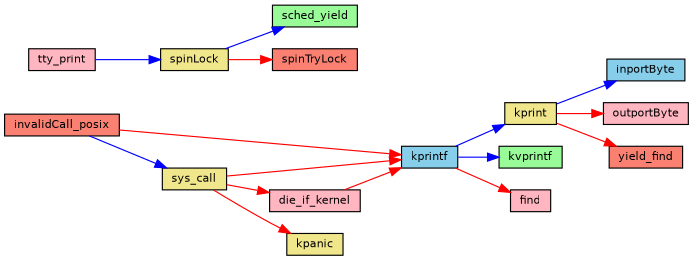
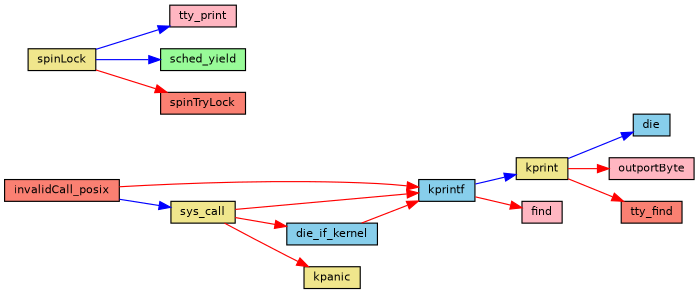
  digraph {
    rankdir=LR
    node [color=black fillcolor=khaki fontname=Helvetica fontsize=10 shape=record style=filled]
    edge [color=red fontname=Helvetica fontsize=10 labelfontname=Helvetica labelfontsize=10 style=solid]
    n1 [fillcolor=salmon fontcolor=black height=0.2 label=invalidCall_posix width=0.4]
    n2 [fillcolor=skyblue height=0.2 label=kprintf width=0.4]
    n3 [height=0.2 label=sys_call width=0.4]
    n4 [height=0.2 label=kprint width=0.4]
-   n5 [fillcolor=palegreen height=0.2 label=kvprintf width=0.4]
    n6 [fillcolor=lightpink height=0.2 label=find width=0.4]
-   n7 [fillcolor=lightpink height=0.2 label=die_if_kernel width=0.4]
+   n7 [fillcolor=skyblue height=0.2 label=die_if_kernel width=0.4]
    n8 [height=0.2 label=kpanic width=0.4]
-   n9 [fillcolor=skyblue height=0.2 label=inportByte width=0.4]
+   n9 [fillcolor=skyblue height=0.2 label=die width=0.4]
    n10 [fillcolor=lightpink height=0.2 label=outportByte width=0.4]
-   n11 [fillcolor=salmon height=0.2 label=yield_find width=0.4]
+   n11 [fillcolor=salmon height=0.2 label=tty_find width=0.4]
    n12 [fillcolor=lightpink height=0.2 label=tty_print width=0.4]
    n13 [height=0.2 label=spinLock width=0.4]
    n14 [fillcolor=palegreen height=0.2 label=sched_yield width=0.4]
    n15 [fillcolor=salmon height=0.2 label=spinTryLock width=0.4]
    n1 -> n2
    n1 -> n3 [color=blue]
    n2 -> n4 [color=blue]
-   n2 -> n5 [color=blue]
    n2 -> n6
    n3 -> n2
    n3 -> n7
    n3 -> n8
    n4 -> n9 [color=blue]
    n4 -> n10
    n4 -> n11
    n7 -> n2
-   n12 -> n13 [color=blue]
+   n13 -> n12 [color=blue]
    n13 -> n14 [color=blue]
    n13 -> n15
  }
